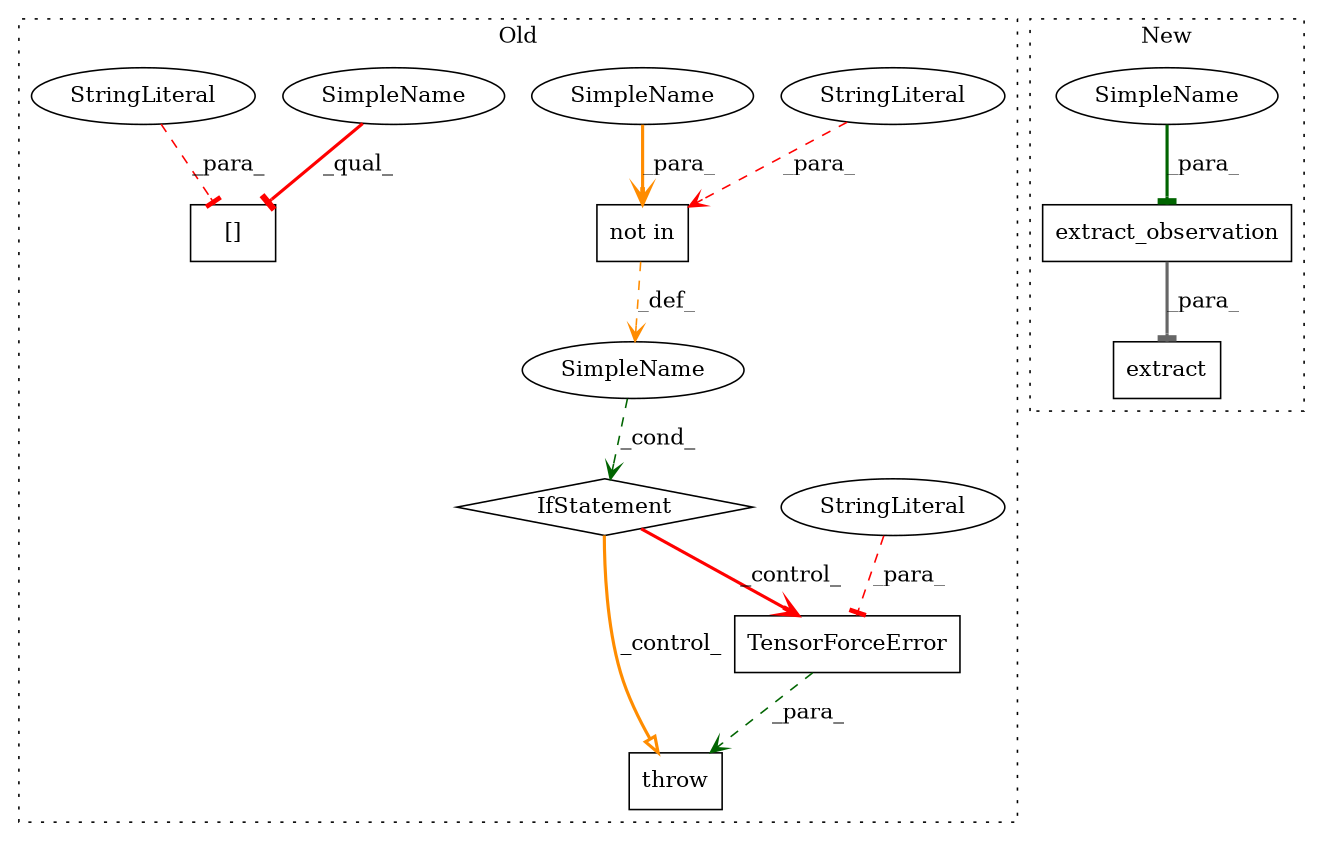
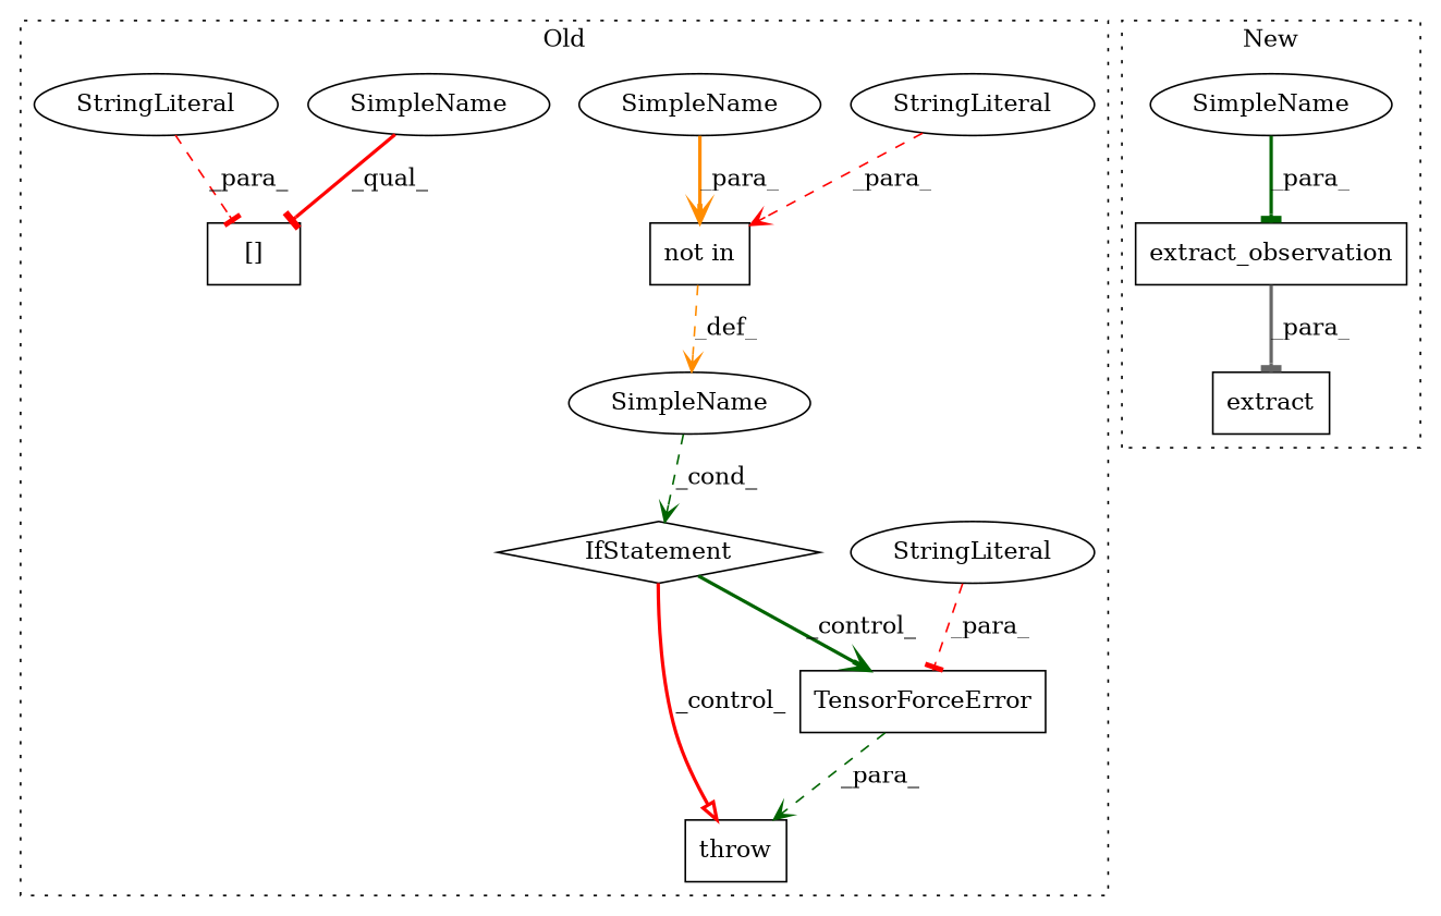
  digraph {
    node [a=42 l=8 s=2544 shape=ellipse]
    edge [arrowhead=vee color=red style=dashed]
    n1 [a=108 l=26 label="not in" shape=box]
    n2 [a=2 l="9,1" label="[]" s="2667,2686" shape=box]
    n3 [a=32 l="17,1" label=TensorForceError s="2586,2647" shape=box]
    n4 [label=SimpleName l="" s=""]
    n5 [a=53 l=6 label=throw s=2580 shape=box]
    n6 [a=25 l="8,2" label=IfStatement s="2536,2570" shape=diamond]
    n7 [a=45 l=10 label=StringLiteral]
    n8 [a=45 l=10 label=StringLiteral s=2676]
    n9 [a=45 l=44 label=StringLiteral s=2603]
    n10 [label=SimpleName s=2562]
    n11 [label=SimpleName s=2667]
    n12 [a=32 l="20,1" label=extract_observation s="2837,2865" shape=box]
    n13 [a=41 l=7 label=extract s=2825 shape=box]
    n14 [label=SimpleName s=2857]
    subgraph cluster_1 {
      label=Old
      style=dotted
      n1
      n2
      n3
      n4
      n5
      n6
      n7
      n8
      n9
      n10
      n11
    }
    subgraph cluster_2 {
      label=New
      style=dotted
      n12
      n13
      n14
    }
    n1 -> n4 [color=darkorange label=_def_]
    n3 -> n5 [color=darkgreen label=_para_]
    n4 -> n6 [color=darkgreen label=_cond_]
-   n6 -> n3 [label=_control_ style=bold]
-   n6 -> n5 [arrowhead=onormal color=darkorange label=_control_ style=bold]
+   n6 -> n3 [color=darkgreen label=_control_ style=bold]
+   n6 -> n5 [arrowhead=onormal label=_control_ style=bold]
    n7 -> n1 [label=_para_]
    n8 -> n2 [arrowhead=tee label=_para_]
    n9 -> n3 [arrowhead=tee label=_para_]
    n10 -> n1 [color=darkorange label=_para_ style=bold]
    n11 -> n2 [arrowhead=tee label=_qual_ style=bold]
    n12 -> n13 [arrowhead=tee color=gray40 label=_para_ style=bold]
    n14 -> n12 [arrowhead=tee color=darkgreen label=_para_ style=bold]
  }
